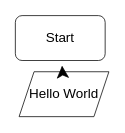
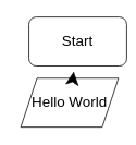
  <mxCell id="0" />
  <mxCell id="1" parent="0" />
- <mxCell id="2" value="&lt;font style=&quot;font-size: 18px&quot;&gt;Start&lt;/font&gt;" style="rounded=1;whiteSpace=wrap;html=1;hachureGap=4;pointerEvents=0;" parent="1" vertex="1"><mxGeometry x="20" y="20" width="120" height="60" as="geometry" /></mxCell>
+ <mxCell id="2" value="&lt;font style=&quot;font-size: 18px&quot;&gt;Start&lt;/font&gt;" style="rounded=1;whiteSpace=wrap;html=1;hachureGap=4;pointerEvents=0;" parent="1" vertex="1"><mxGeometry x="35" y="20" width="120" height="60" as="geometry" /></mxCell>
  <mxCell id="3" value="&lt;font style=&quot;font-size: 18px&quot;&gt;Hello World&lt;/font&gt;" style="shape=parallelogram;perimeter=parallelogramPerimeter;whiteSpace=wrap;html=1;fixedSize=1;hachureGap=4;pointerEvents=0;" parent="1" vertex="1"><mxGeometry x="25" y="95" width="120" height="60" as="geometry" /></mxCell>
  <mxCell id="4" value="" style="endArrow=classic;html=1;startSize=14;endSize=14;sourcePerimeterSpacing=8;targetPerimeterSpacing=8;" parent="1" source="2" target="3" edge="1"><mxGeometry width="50" height="50" relative="1" as="geometry"><mxPoint x="80" y="80" as="sourcePoint" /><mxPoint x="100" y="130" as="targetPoint" /></mxGeometry></mxCell>
